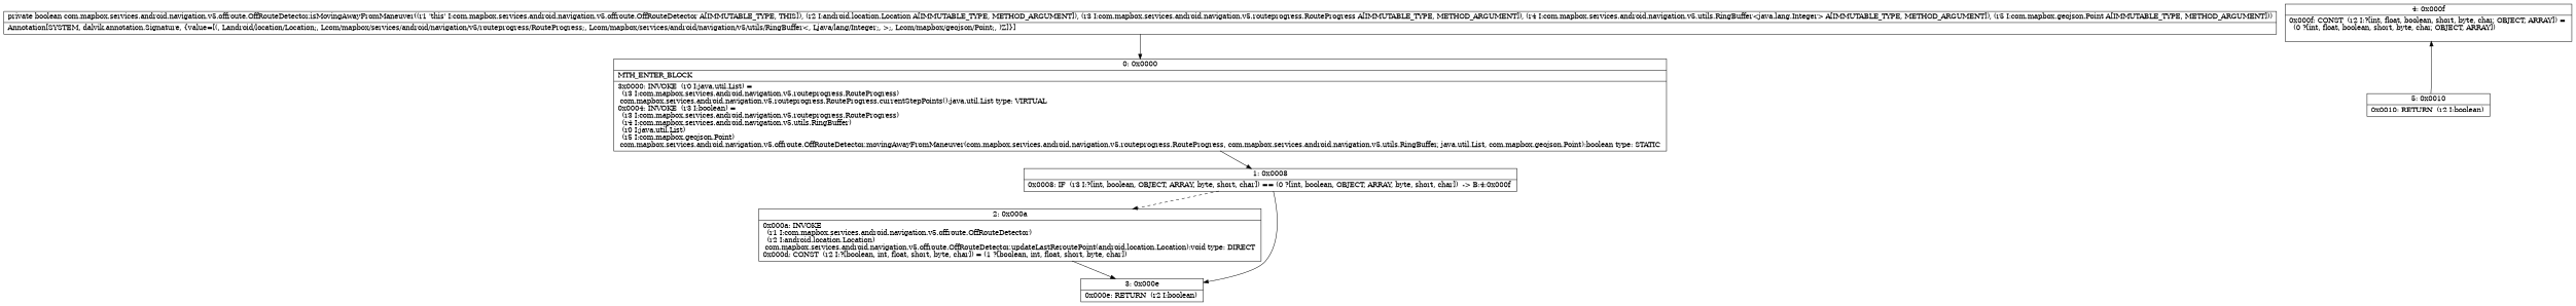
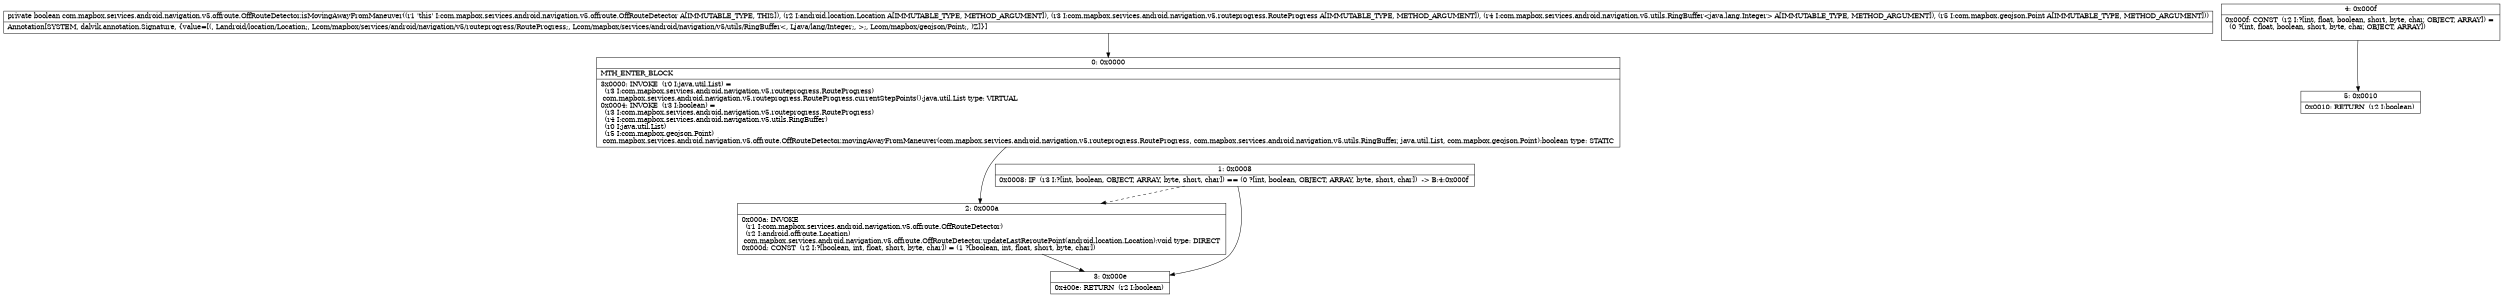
  digraph {
    fontname="DejaVu Serif"
    node [fontname="DejaVu Serif" shape=record]
    edge [fontname="DejaVu Serif"]
    n1 [label="{0\:\ 0x0000|MTH_ENTER_BLOCK\l|3x0000: INVOKE  (r0 I:java.util.List) = \l  (r3 I:com.mapbox.services.android.navigation.v5.routeprogress.RouteProgress)\l com.mapbox.services.android.navigation.v5.routeprogress.RouteProgress.currentStepPoints():java.util.List type: VIRTUAL \l0x0004: INVOKE  (r3 I:boolean) = \l  (r3 I:com.mapbox.services.android.navigation.v5.routeprogress.RouteProgress)\l  (r4 I:com.mapbox.services.android.navigation.v5.utils.RingBuffer)\l  (r0 I:java.util.List)\l  (r5 I:com.mapbox.geojson.Point)\l com.mapbox.services.android.navigation.v5.offroute.OffRouteDetector.movingAwayFromManeuver(com.mapbox.services.android.navigation.v5.routeprogress.RouteProgress, com.mapbox.services.android.navigation.v5.utils.RingBuffer, java.util.List, com.mapbox.geojson.Point):boolean type: STATIC \l}"]
    n2 [label="{1\:\ 0x0008|0x0008: IF  (r3 I:?[int, boolean, OBJECT, ARRAY, byte, short, char]) == (0 ?[int, boolean, OBJECT, ARRAY, byte, short, char])  \-\> B:4:0x000f \l}"]
-   n3 [label="{2\:\ 0x000a|0x000a: INVOKE  \l  (r1 I:com.mapbox.services.android.navigation.v5.offroute.OffRouteDetector)\l  (r2 I:android.location.Location)\l com.mapbox.services.android.navigation.v5.offroute.OffRouteDetector.updateLastReroutePoint(android.location.Location):void type: DIRECT \l0x000d: CONST  (r2 I:?[boolean, int, float, short, byte, char]) = (1 ?[boolean, int, float, short, byte, char]) \l}"]
-   n4 [label="{3\:\ 0x000e|0x000e: RETURN  (r2 I:boolean) \l}"]
+   n3 [label="{2\:\ 0x000a|0x000a: INVOKE  \l  (r1 I:com.mapbox.services.android.navigation.v5.offroute.OffRouteDetector)\l  (r2 I:android.offroute.Location)\l com.mapbox.services.android.navigation.v5.offroute.OffRouteDetector.updateLastReroutePoint(android.location.Location):void type: DIRECT \l0x000d: CONST  (r2 I:?[boolean, int, float, short, byte, char]) = (1 ?[boolean, int, float, short, byte, char]) \l}"]
+   n4 [label="{3\:\ 0x000e|0x400e: RETURN  (r2 I:boolean) \l}"]
    n5 [label="{4\:\ 0x000f|0x000f: CONST  (r2 I:?[int, float, boolean, short, byte, char, OBJECT, ARRAY]) = \l  (0 ?[int, float, boolean, short, byte, char, OBJECT, ARRAY])\l \l}"]
    n6 [label="{5\:\ 0x0010|0x0010: RETURN  (r2 I:boolean) \l}"]
    n7 [label="{private boolean com.mapbox.services.android.navigation.v5.offroute.OffRouteDetector.isMovingAwayFromManeuver((r1 'this' I:com.mapbox.services.android.navigation.v5.offroute.OffRouteDetector A[IMMUTABLE_TYPE, THIS]), (r2 I:android.location.Location A[IMMUTABLE_TYPE, METHOD_ARGUMENT]), (r3 I:com.mapbox.services.android.navigation.v5.routeprogress.RouteProgress A[IMMUTABLE_TYPE, METHOD_ARGUMENT]), (r4 I:com.mapbox.services.android.navigation.v5.utils.RingBuffer\<java.lang.Integer\> A[IMMUTABLE_TYPE, METHOD_ARGUMENT]), (r5 I:com.mapbox.geojson.Point A[IMMUTABLE_TYPE, METHOD_ARGUMENT]))  | Annotation[SYSTEM, dalvik.annotation.Signature, \{value=[(, Landroid\/location\/Location;, Lcom\/mapbox\/services\/android\/navigation\/v5\/routeprogress\/RouteProgress;, Lcom\/mapbox\/services\/android\/navigation\/v5\/utils\/RingBuffer\<, Ljava\/lang\/Integer;, \>;, Lcom\/mapbox\/geojson\/Point;, )Z]\}]\l}"]
-   n1 -> n2
+   n1 -> n3
    n2 -> n3 [style=dashed]
    n2 -> n4
    n3 -> n4
-   n6 -> n5
+   n5 -> n6
    n7 -> n1
  }
